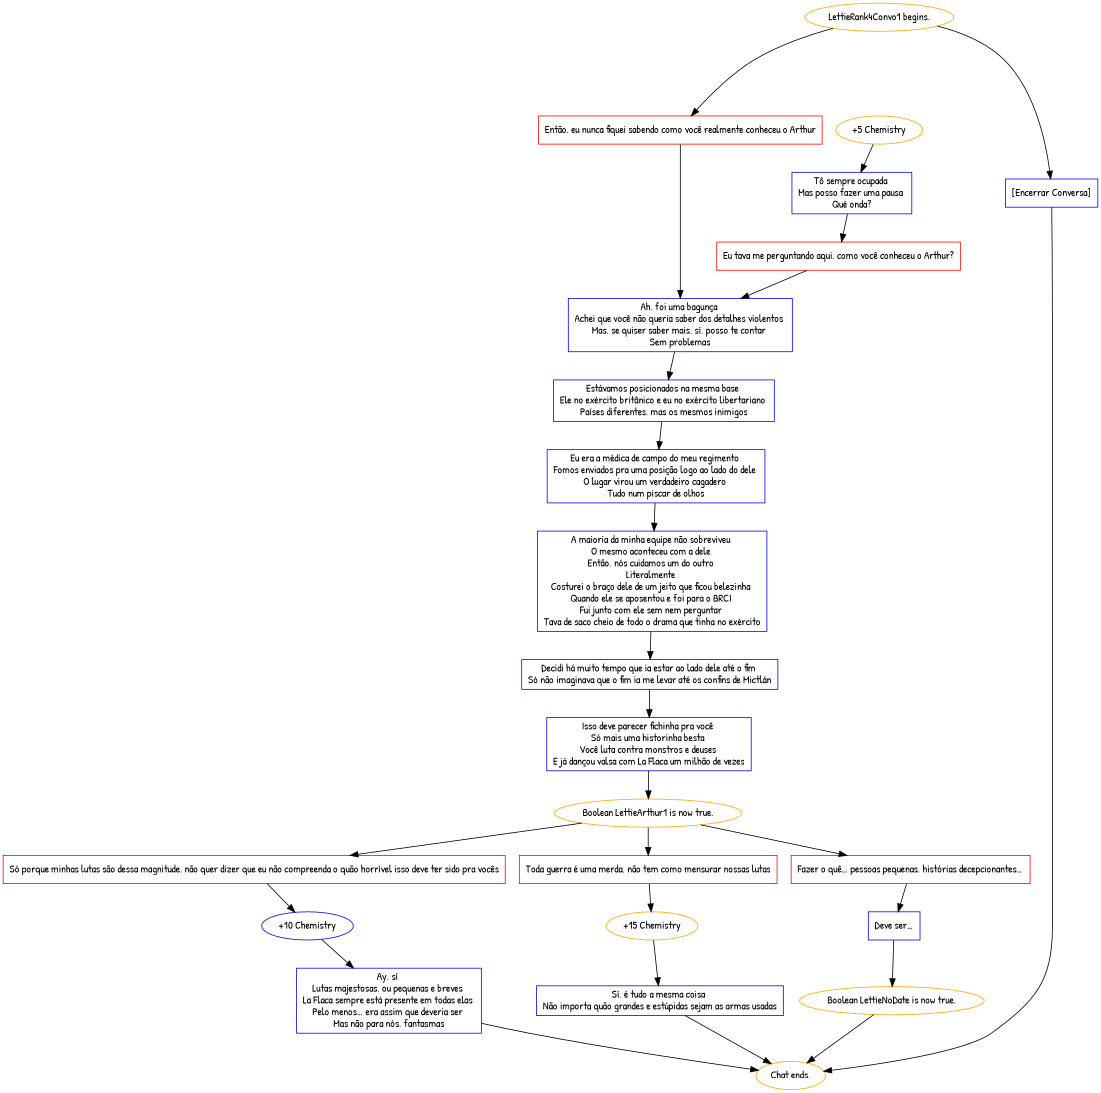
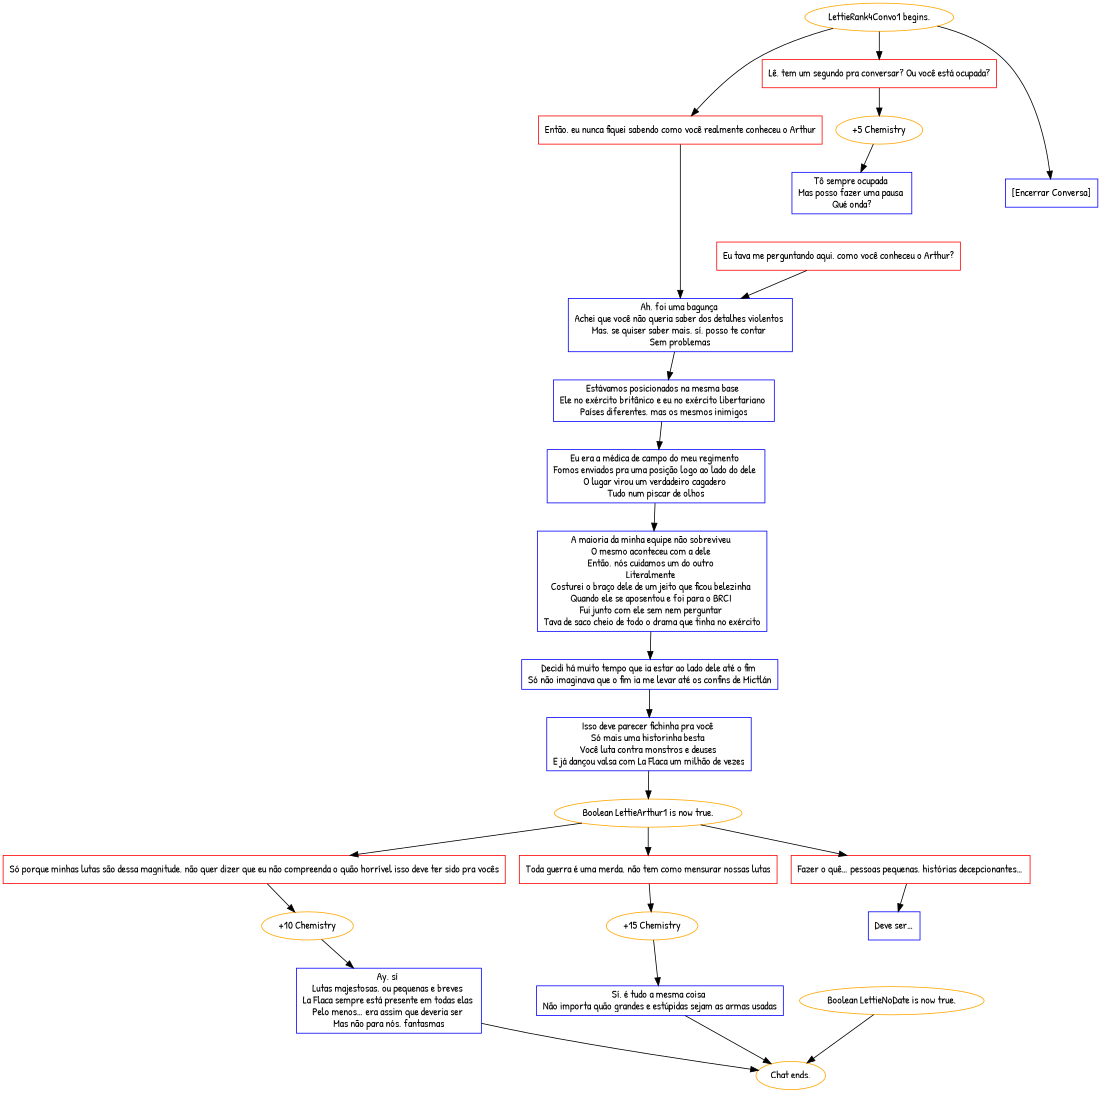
  digraph {
    fontname="Patrick Hand"
    node [color=blue fontname="Patrick Hand" shape=box]
    edge [fontname="Patrick Hand"]
    "LettieRank4Convo1 begins." [color=orange shape=""]
    n2 [color=red label="Então, eu nunca fiquei sabendo como você realmente conheceu o Arthur"]
+   n3 [color=red label="Lê, tem um segundo pra conversar? Ou você está ocupada?"]
    n4 [label="[Encerrar Conversa]"]
    n5 [label="Ah, foi uma bagunça \nAchei que você não queria saber dos detalhes violentos \nMas, se quiser saber mais, sí, posso te contar \nSem problemas"]
    n6 [color=orange label="+5 Chemistry" shape=""]
    "Chat ends." [color=orange shape=""]
    n8 [label="Estávamos posicionados na mesma base \nEle no exército britânico e eu no exército libertariano \nPaíses diferentes, mas os mesmos inimigos"]
    n9 [label="Tô sempre ocupada \nMas posso fazer uma pausa \nQué onda?"]
    n10 [label="Eu era a médica de campo do meu regimento \nFomos enviados pra uma posição logo ao lado do dele \nO lugar virou um verdadeiro cagadero \nTudo num piscar de olhos"]
    n11 [color=red label="Eu tava me perguntando aqui, como você conheceu o Arthur?"]
    n12 [label="A maioria da minha equipe não sobreviveu \nO mesmo aconteceu com a dele \nEntão, nós cuidamos um do outro \nLiteralmente \nCosturei o braço dele de um jeito que ficou belezinha \nQuando ele se aposentou e foi para o BRCI \nFui junto com ele sem nem perguntar \nTava de saco cheio de todo o drama que tinha no exército"]
    n13 [label="Decidi há muito tempo que ia estar ao lado dele até o fim \nSó não imaginava que o fim ia me levar até os confins de Mictlán"]
    n14 [label="Isso deve parecer fichinha pra você \nSó mais uma historinha besta \nVocê luta contra monstros e deuses \nE já dançou valsa com La Flaca um milhão de vezes"]
    n15 [color=orange label="Boolean LettieArthur1 is now true." shape=""]
    n16 [color=red label="Só porque minhas lutas são dessa magnitude, não quer dizer que eu não compreenda o quão horrível isso deve ter sido pra vocês"]
    n17 [color=red label="Toda guerra é uma merda, não tem como mensurar nossas lutas"]
    n18 [color=red label="Fazer o quê… pessoas pequenas, histórias decepcionantes…"]
-   n19 [label="+10 Chemistry" shape=""]
+   n19 [color=orange label="+10 Chemistry" shape=""]
    n20 [color=orange label="+15 Chemistry" shape=""]
    n21 [label="Deve ser…"]
    n22 [label="Ay, sí \nLutas majestosas, ou pequenas e breves \nLa Flaca sempre está presente em todas elas \nPelo menos… era assim que deveria ser \nMas não para nós, fantasmas"]
    n23 [label="Sí, é tudo a mesma coisa \nNão importa quão grandes e estúpidas sejam as armas usadas"]
    n24 [color=orange label="Boolean LettieNoDate is now true." shape=""]
    "LettieRank4Convo1 begins." -> n2
+   "LettieRank4Convo1 begins." -> n3
    "LettieRank4Convo1 begins." -> n4
    n2 -> n5
-   n4 -> "Chat ends."
+   n3 -> n6
    n5 -> n8
    n6 -> n9
    n8 -> n10
-   n9 -> n11
    n10 -> n12
    n11 -> n5
    n12 -> n13
    n13 -> n14
    n14 -> n15
    n15 -> n16
    n15 -> n17
    n15 -> n18
    n16 -> n19
    n17 -> n20
    n18 -> n21
    n19 -> n22
    n20 -> n23
-   n21 -> n24
    n22 -> "Chat ends."
    n23 -> "Chat ends."
    n24 -> "Chat ends."
  }
